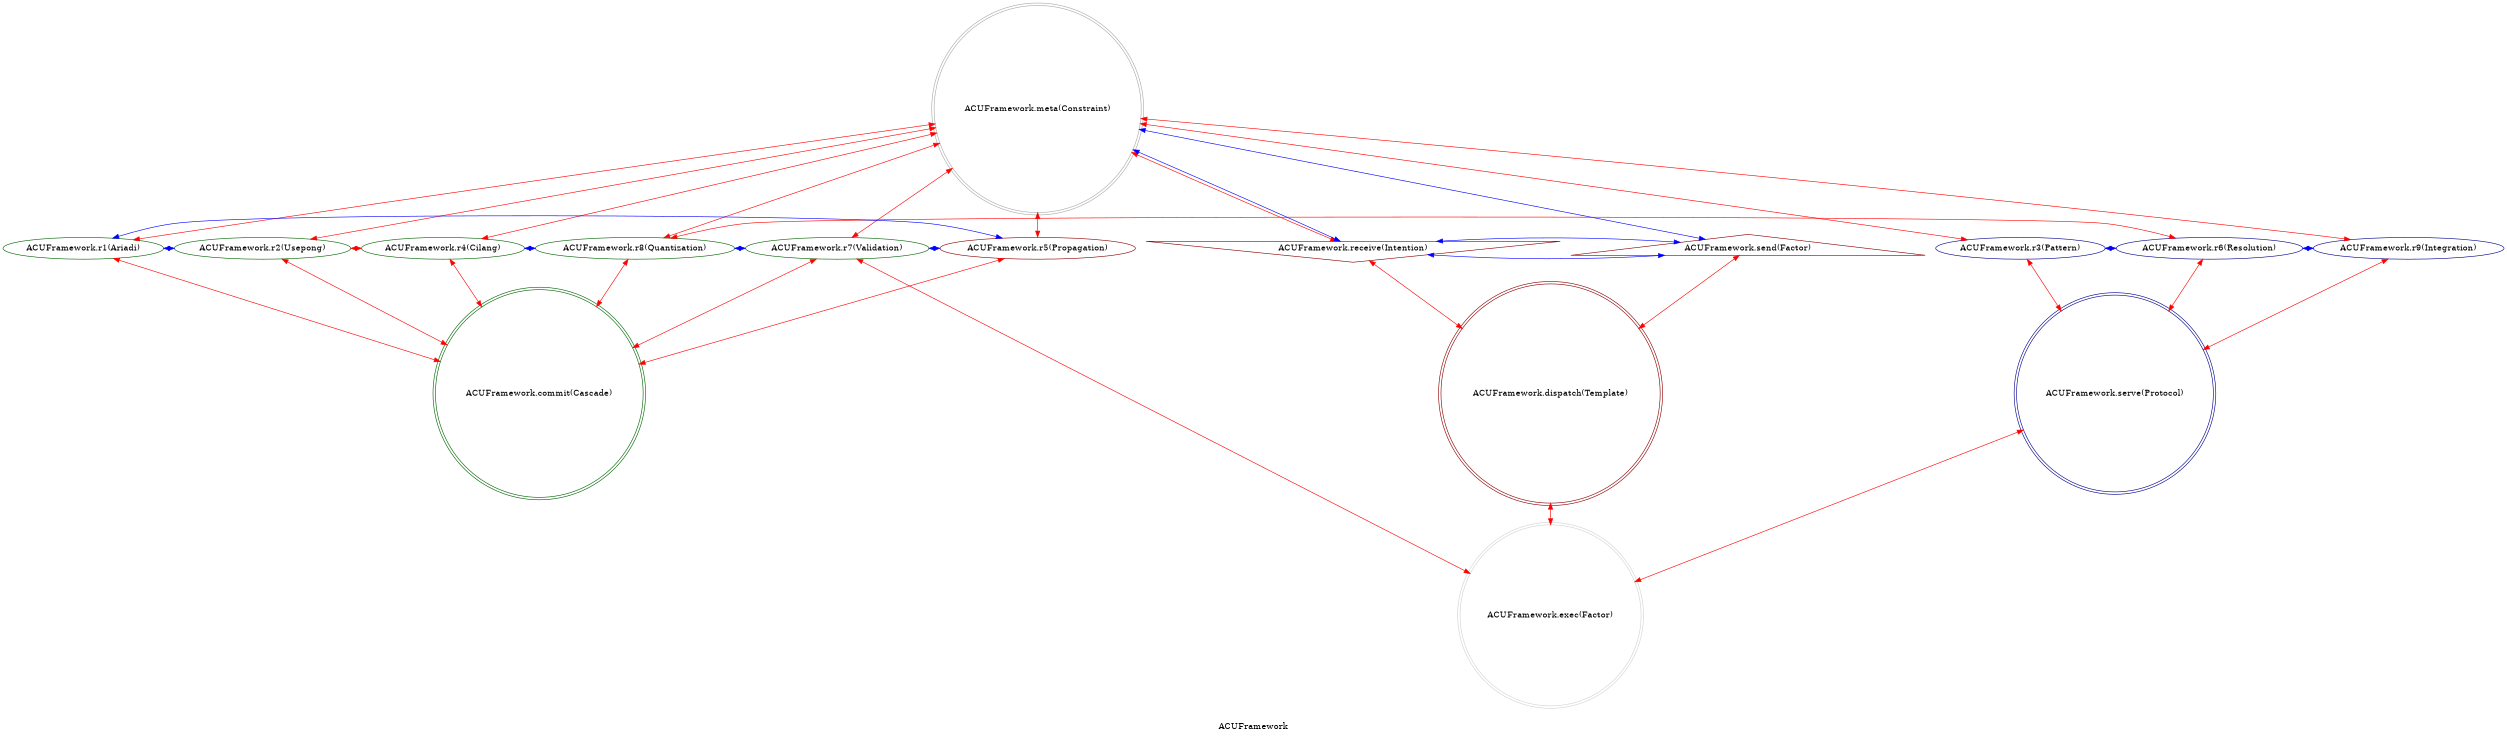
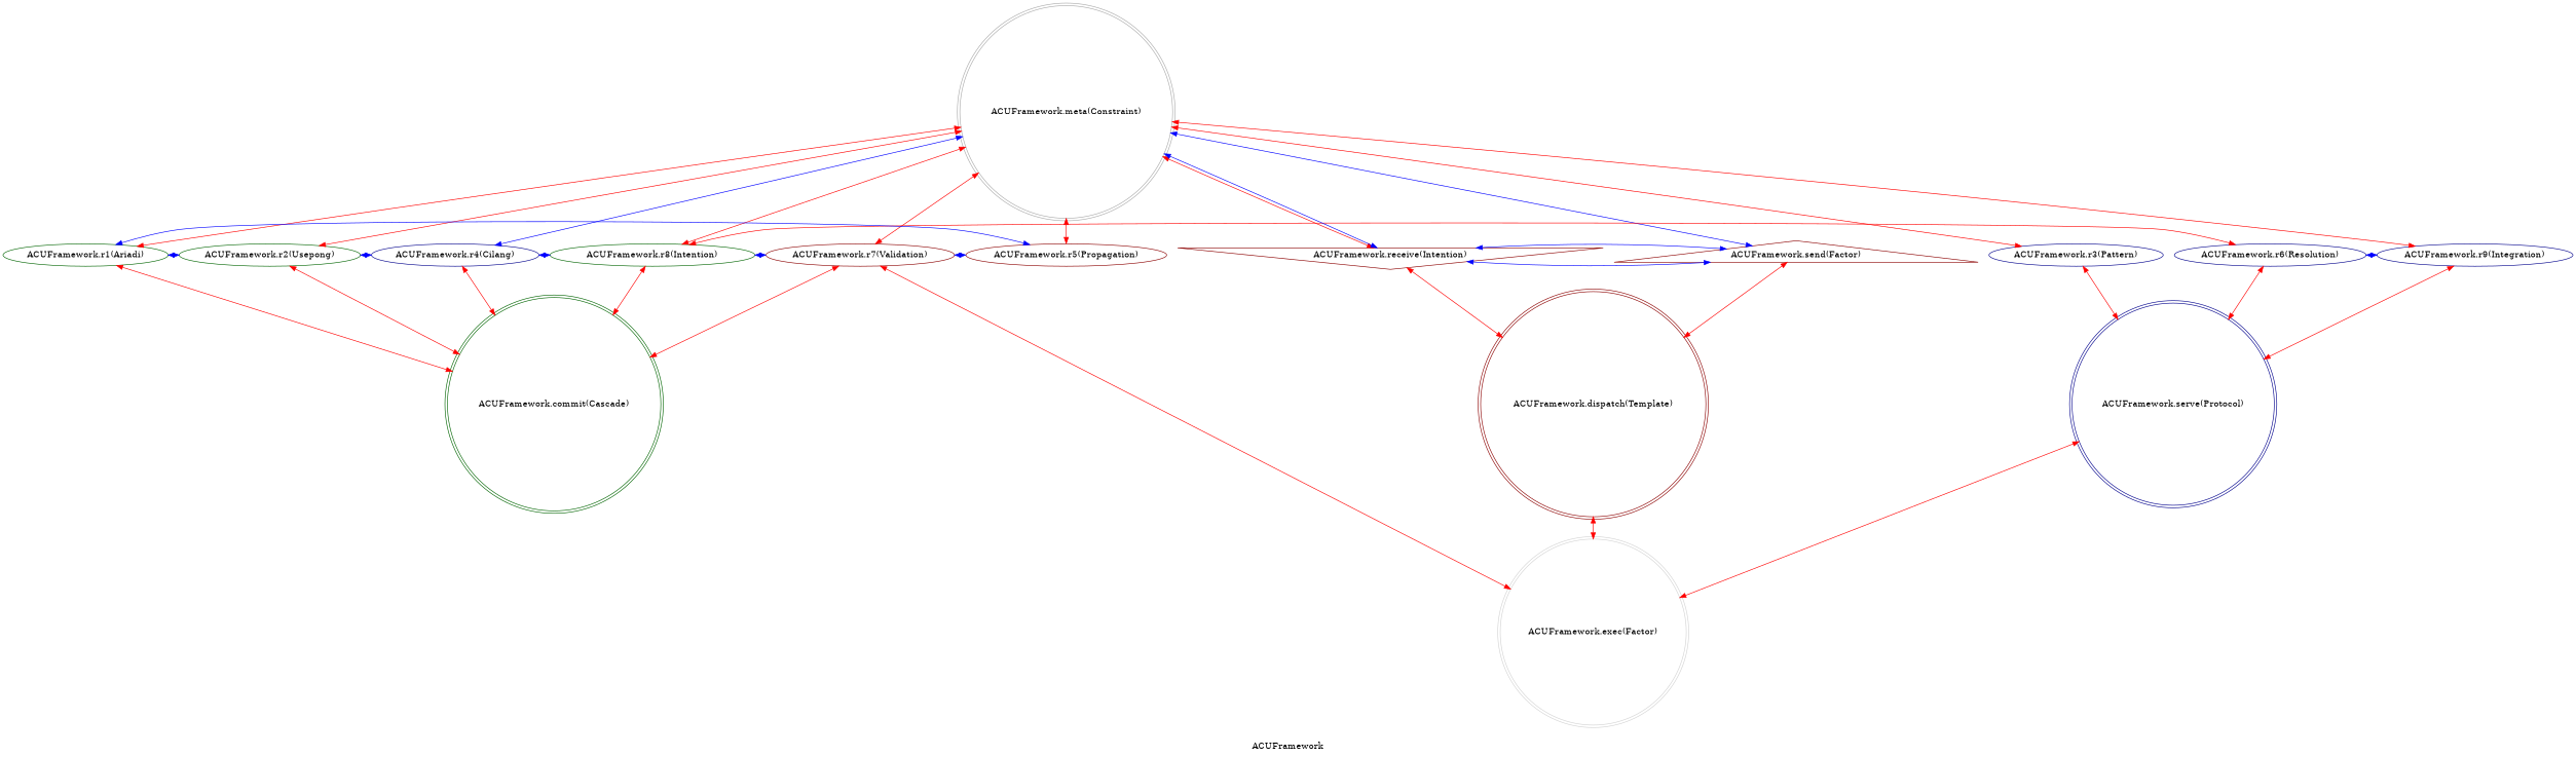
  strict digraph {
    label=ACUFramework
    node [color=darkgreen]
    edge [color=red dir=both]
    n1 [color=darkgray label="ACUFramework.meta(Constraint)" shape=doublecircle]
    n2 [label="ACUFramework.r1(Ariadi)"]
    n3 [label="ACUFramework.r2(Usepong)"]
-   n4 [label="ACUFramework.r4(Cilang)"]
-   n5 [label="ACUFramework.r8(Quantization)"]
-   n6 [label="ACUFramework.r7(Validation)"]
+   n4 [color=darkblue label="ACUFramework.r4(Cilang)"]
+   n5 [label="ACUFramework.r8(Intention)"]
+   n6 [color=darkred label="ACUFramework.r7(Validation)"]
    n7 [color=darkred label="ACUFramework.r5(Propagation)"]
    n8 [color=darkblue label="ACUFramework.r3(Pattern)"]
    n9 [color=darkblue label="ACUFramework.r6(Resolution)"]
    n10 [color=darkblue label="ACUFramework.r9(Integration)"]
    n11 [color=darkred label="ACUFramework.receive(Intention)" shape=invtriangle]
    n12 [color=darkred label="ACUFramework.send(Factor)" shape=triangle]
    n13 [color=darkred label="ACUFramework.dispatch(Template)" shape=doublecircle]
    n14 [label="ACUFramework.commit(Cascade)" shape=doublecircle]
    n15 [color=darkblue label="ACUFramework.serve(Protocol)" shape=doublecircle]
    n16 [color=lightgray label="ACUFramework.exec(Factor)" shape=doublecircle]
    subgraph sub_1 {
      rank=same
      n1
    }
    subgraph sub_2 {
      rank=same
      n2
      n3
      n4
      n5
      n6
      n7
      n8
      n9
      n10
      n11
      n12
    }
    subgraph sub_3 {
      rank=same
      n13
      n14
      n15
    }
    subgraph sub_4 {
      rank=same
      n16
    }
    n1 -> n2
    n1 -> n3
-   n1 -> n4
+   n1 -> n4 [color=blue]
    n1 -> n5
    n1 -> n6
    n1 -> n7
    n1 -> n8
    n1 -> n10
    n1 -> n11
    n1 -> n12 [color=blue]
    n2 -> n3 [color=blue]
    n2 -> n14
-   n3 -> n4
+   n3 -> n4 [color=blue]
    n3 -> n14
    n4 -> n5 [color=blue]
    n4 -> n14
    n5 -> n6 [color=blue]
    n5 -> n9
    n5 -> n14
    n6 -> n7 [color=blue]
    n6 -> n14
    n6 -> n16
    n7 -> n2 [color=blue]
-   n7 -> n14
-   n8 -> n9 [color=blue]
    n8 -> n15
    n9 -> n10 [color=blue]
    n9 -> n15
    n10 -> n15
    n11 -> n1 [color=blue]
    n11 -> n12 [color=blue]
    n11 -> n13
    n12 -> n11 [color=blue]
    n12 -> n13
    n13 -> n16
    n15 -> n16
  }
